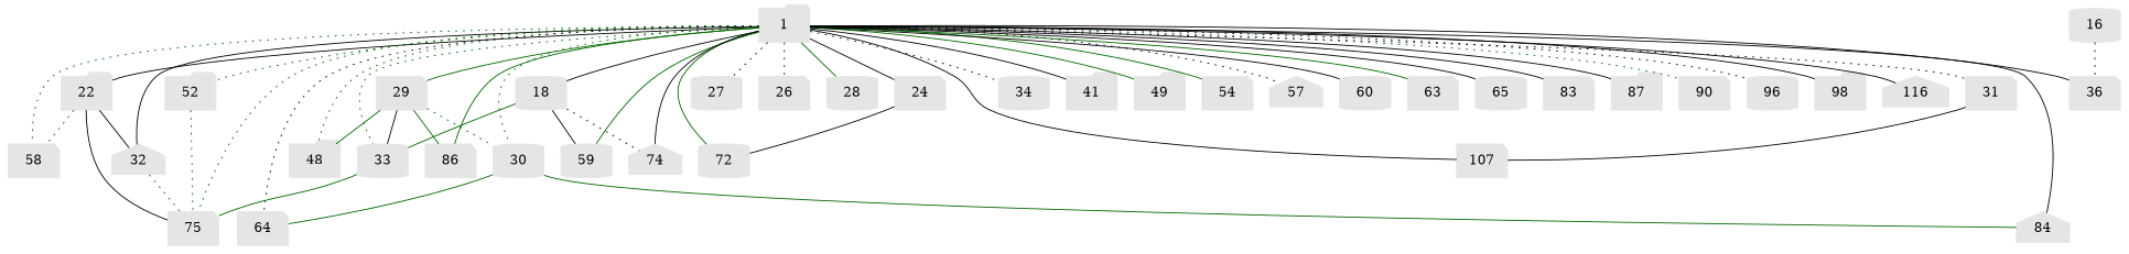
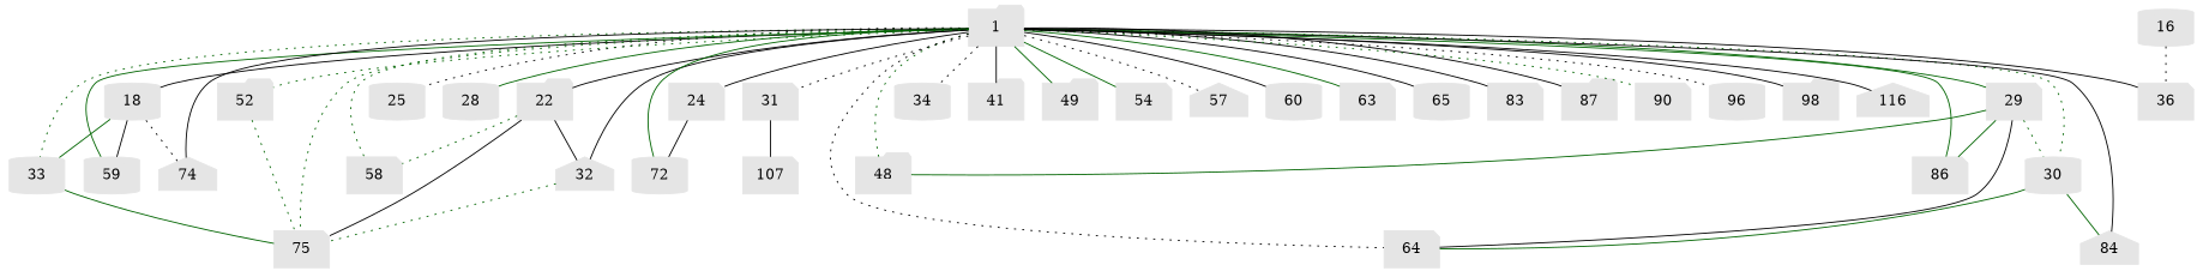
  graph {
    node [color=gray90 shape=note style=filled]
    edge [color=black style=solid]
    1 [shape=folder super="+2+3+61"]
    18 [shape=cylinder]
    22 [shape=folder super="+56+97+108+37+89"]
    24 [super="+92"]
-   25 [shape=cylinder label=27]
-   26
+   25 [shape=cylinder]
    28 [shape=cylinder]
    29 [super="+78+95+113+38+68"]
    30 [shape=cylinder super="+40+82+39"]
    31 [super="+129"]
    32 [shape=house super="+115"]
    33 [shape=cylinder super="+104+80+43+42"]
    34 [shape=cylinder super="+103"]
    36 [super="+101"]
    41 [shape=folder]
    48 [shape=folder super="+77"]
    49 [shape=folder]
    52 [shape=folder super="+94"]
    54 [super="+93"]
    57 [shape=house]
    58
    59 [shape=cylinder]
    60 [shape=cylinder]
    63 [super="+99+117"]
    64 [super="+126"]
    65 [shape=cylinder]
    72 [shape=cylinder super="+81"]
    74 [shape=house]
    75 [super="+85"]
    83
    84 [shape=house super="+120"]
    86
    87 [shape=folder]
    90
    96 [shape=cylinder]
    98 [shape=folder]
    107
    116 [shape=house]
    16 [shape=cylinder super="+55"]
    1 -- 18 [weight=5]
    1 -- 22 [weight=5]
    1 -- 24 [weight=4]
    1 -- 25 [style=dotted weight=2]
-   1 -- 26 [style=dotted weight=3]
    1 -- 28 [color=darkgreen weight=3]
    1 -- 29 [color=darkgreen weight=6]
    1 -- 30 [color=darkgreen style=dotted weight=6]
    1 -- 31 [style=dotted weight=3]
    1 -- 32 [weight=4]
    1 -- 33 [color=darkgreen style=dotted weight=5]
    1 -- 34 [style=dotted weight=2]
    1 -- 36 [weight=4]
    1 -- 41 [weight=3]
    1 -- 48 [color=darkgreen style=dotted weight=3]
    1 -- 49 [color=darkgreen weight=2]
    1 -- 52 [color=darkgreen style=dotted weight=2]
    1 -- 54 [color=darkgreen weight=4]
    1 -- 57 [style=dotted weight=2]
    1 -- 58 [color=darkgreen style=dotted]
    1 -- 59 [color=darkgreen]
    1 -- 60 [weight=2]
    1 -- 63 [color=darkgreen weight=3]
    1 -- 64 [style=dotted weight=2]
    1 -- 65 [weight=2]
    1 -- 72 [color=darkgreen weight=3]
    1 -- 74
    1 -- 75 [color=darkgreen style=dotted weight=2]
    1 -- 83 [weight=2]
    1 -- 84 [weight=3]
    1 -- 86 [color=darkgreen]
    1 -- 87 [weight=2]
    1 -- 90 [color=darkgreen style=dotted weight=2]
    1 -- 96 [style=dotted]
    1 -- 98 [weight=2]
-   1 -- 107
    1 -- 116 [weight=2]
    18 -- 33 [color=darkgreen]
    18 -- 59
    18 -- 74 [style=dotted]
    22 -- 32
    22 -- 58 [color=darkgreen style=dotted]
    22 -- 75
    24 -- 72
    29 -- 30 [color=darkgreen style=dotted]
-   29 -- 33
+   29 -- 64
    29 -- 48 [color=darkgreen]
    29 -- 86 [color=darkgreen]
    30 -- 64 [color=darkgreen]
    30 -- 84 [color=darkgreen]
    31 -- 107
    32 -- 75 [color=darkgreen style=dotted]
    33 -- 75 [color=darkgreen]
    52 -- 75 [color=darkgreen style=dotted]
    16 -- 36 [style=dotted]
  }
